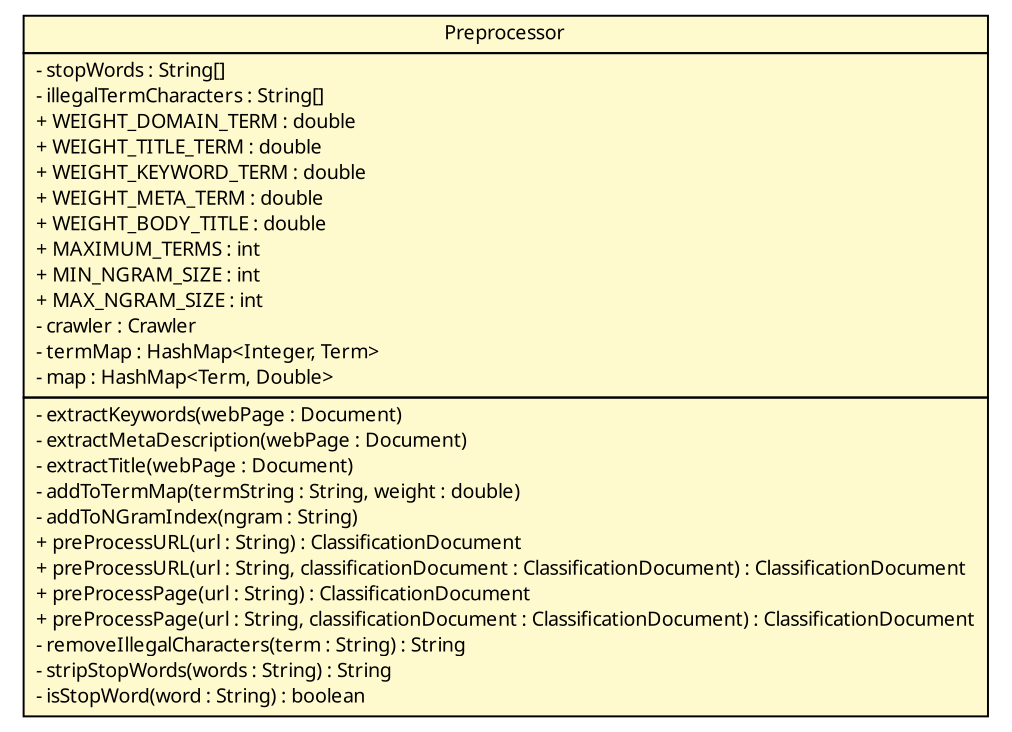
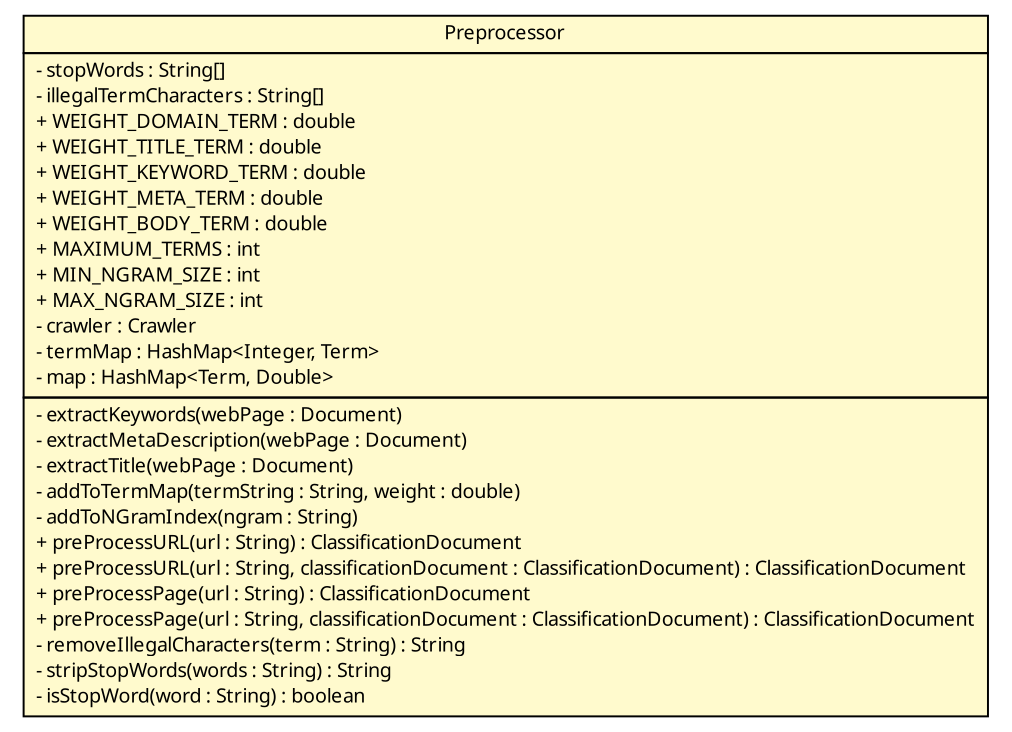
  digraph {
    nodesep=0.25
    ranksep=0.5
    fontname="Noto Sans"
-   n1 [fontcolor=black fontname="Noto Sans" fontsize=10.0 label=<<table title="tud.iir.classification.page.Preprocessor" border="0" cellborder="1" cellspacing="0" cellpadding="2" port="p" bgcolor="lemonChiffon" href="./Preprocessor.html"> 		<tr><td><table border="0" cellspacing="0" cellpadding="1"> <tr><td align="center" balign="center"> Preprocessor </td></tr> 		</table></td></tr> 		<tr><td><table border="0" cellspacing="0" cellpadding="1"> <tr><td align="left" balign="left"> - stopWords : String[] </td></tr> <tr><td align="left" balign="left"> - illegalTermCharacters : String[] </td></tr> <tr><td align="left" balign="left"> + WEIGHT_DOMAIN_TERM : double </td></tr> <tr><td align="left" balign="left"> + WEIGHT_TITLE_TERM : double </td></tr> <tr><td align="left" balign="left"> + WEIGHT_KEYWORD_TERM : double </td></tr> <tr><td align="left" balign="left"> + WEIGHT_META_TERM : double </td></tr> <tr><td align="left" balign="left"> + WEIGHT_BODY_TITLE : double </td></tr> <tr><td align="left" balign="left"> + MAXIMUM_TERMS : int </td></tr> <tr><td align="left" balign="left"> + MIN_NGRAM_SIZE : int </td></tr> <tr><td align="left" balign="left"> + MAX_NGRAM_SIZE : int </td></tr> <tr><td align="left" balign="left"> - crawler : Crawler </td></tr> <tr><td align="left" balign="left"> - termMap : HashMap&lt;Integer, Term&gt; </td></tr> <tr><td align="left" balign="left"> - map : HashMap&lt;Term, Double&gt; </td></tr> 		</table></td></tr> 		<tr><td><table border="0" cellspacing="0" cellpadding="1"> <tr><td align="left" balign="left"> - extractKeywords(webPage : Document) </td></tr> <tr><td align="left" balign="left"> - extractMetaDescription(webPage : Document) </td></tr> <tr><td align="left" balign="left"> - extractTitle(webPage : Document) </td></tr> <tr><td align="left" balign="left"> - addToTermMap(termString : String, weight : double) </td></tr> <tr><td align="left" balign="left"> - addToNGramIndex(ngram : String) </td></tr> <tr><td align="left" balign="left"> + preProcessURL(url : String) : ClassificationDocument </td></tr> <tr><td align="left" balign="left"> + preProcessURL(url : String, classificationDocument : ClassificationDocument) : ClassificationDocument </td></tr> <tr><td align="left" balign="left"> + preProcessPage(url : String) : ClassificationDocument </td></tr> <tr><td align="left" balign="left"> + preProcessPage(url : String, classificationDocument : ClassificationDocument) : ClassificationDocument </td></tr> <tr><td align="left" balign="left"> - removeIllegalCharacters(term : String) : String </td></tr> <tr><td align="left" balign="left"> - stripStopWords(words : String) : String </td></tr> <tr><td align="left" balign="left"> - isStopWord(word : String) : boolean </td></tr> 		</table></td></tr> 		</table>> shape=plaintext]
+   n1 [fontcolor=black fontname="Noto Sans" fontsize=10.0 label=<<table title="tud.iir.classification.page.Preprocessor" border="0" cellborder="1" cellspacing="0" cellpadding="2" port="p" bgcolor="lemonChiffon" href="./Preprocessor.html"> 		<tr><td><table border="0" cellspacing="0" cellpadding="1"> <tr><td align="center" balign="center"> Preprocessor </td></tr> 		</table></td></tr> 		<tr><td><table border="0" cellspacing="0" cellpadding="1"> <tr><td align="left" balign="left"> - stopWords : String[] </td></tr> <tr><td align="left" balign="left"> - illegalTermCharacters : String[] </td></tr> <tr><td align="left" balign="left"> + WEIGHT_DOMAIN_TERM : double </td></tr> <tr><td align="left" balign="left"> + WEIGHT_TITLE_TERM : double </td></tr> <tr><td align="left" balign="left"> + WEIGHT_KEYWORD_TERM : double </td></tr> <tr><td align="left" balign="left"> + WEIGHT_META_TERM : double </td></tr> <tr><td align="left" balign="left"> + WEIGHT_BODY_TERM : double </td></tr> <tr><td align="left" balign="left"> + MAXIMUM_TERMS : int </td></tr> <tr><td align="left" balign="left"> + MIN_NGRAM_SIZE : int </td></tr> <tr><td align="left" balign="left"> + MAX_NGRAM_SIZE : int </td></tr> <tr><td align="left" balign="left"> - crawler : Crawler </td></tr> <tr><td align="left" balign="left"> - termMap : HashMap&lt;Integer, Term&gt; </td></tr> <tr><td align="left" balign="left"> - map : HashMap&lt;Term, Double&gt; </td></tr> 		</table></td></tr> 		<tr><td><table border="0" cellspacing="0" cellpadding="1"> <tr><td align="left" balign="left"> - extractKeywords(webPage : Document) </td></tr> <tr><td align="left" balign="left"> - extractMetaDescription(webPage : Document) </td></tr> <tr><td align="left" balign="left"> - extractTitle(webPage : Document) </td></tr> <tr><td align="left" balign="left"> - addToTermMap(termString : String, weight : double) </td></tr> <tr><td align="left" balign="left"> - addToNGramIndex(ngram : String) </td></tr> <tr><td align="left" balign="left"> + preProcessURL(url : String) : ClassificationDocument </td></tr> <tr><td align="left" balign="left"> + preProcessURL(url : String, classificationDocument : ClassificationDocument) : ClassificationDocument </td></tr> <tr><td align="left" balign="left"> + preProcessPage(url : String) : ClassificationDocument </td></tr> <tr><td align="left" balign="left"> + preProcessPage(url : String, classificationDocument : ClassificationDocument) : ClassificationDocument </td></tr> <tr><td align="left" balign="left"> - removeIllegalCharacters(term : String) : String </td></tr> <tr><td align="left" balign="left"> - stripStopWords(words : String) : String </td></tr> <tr><td align="left" balign="left"> - isStopWord(word : String) : boolean </td></tr> 		</table></td></tr> 		</table>> shape=plaintext]
  }
